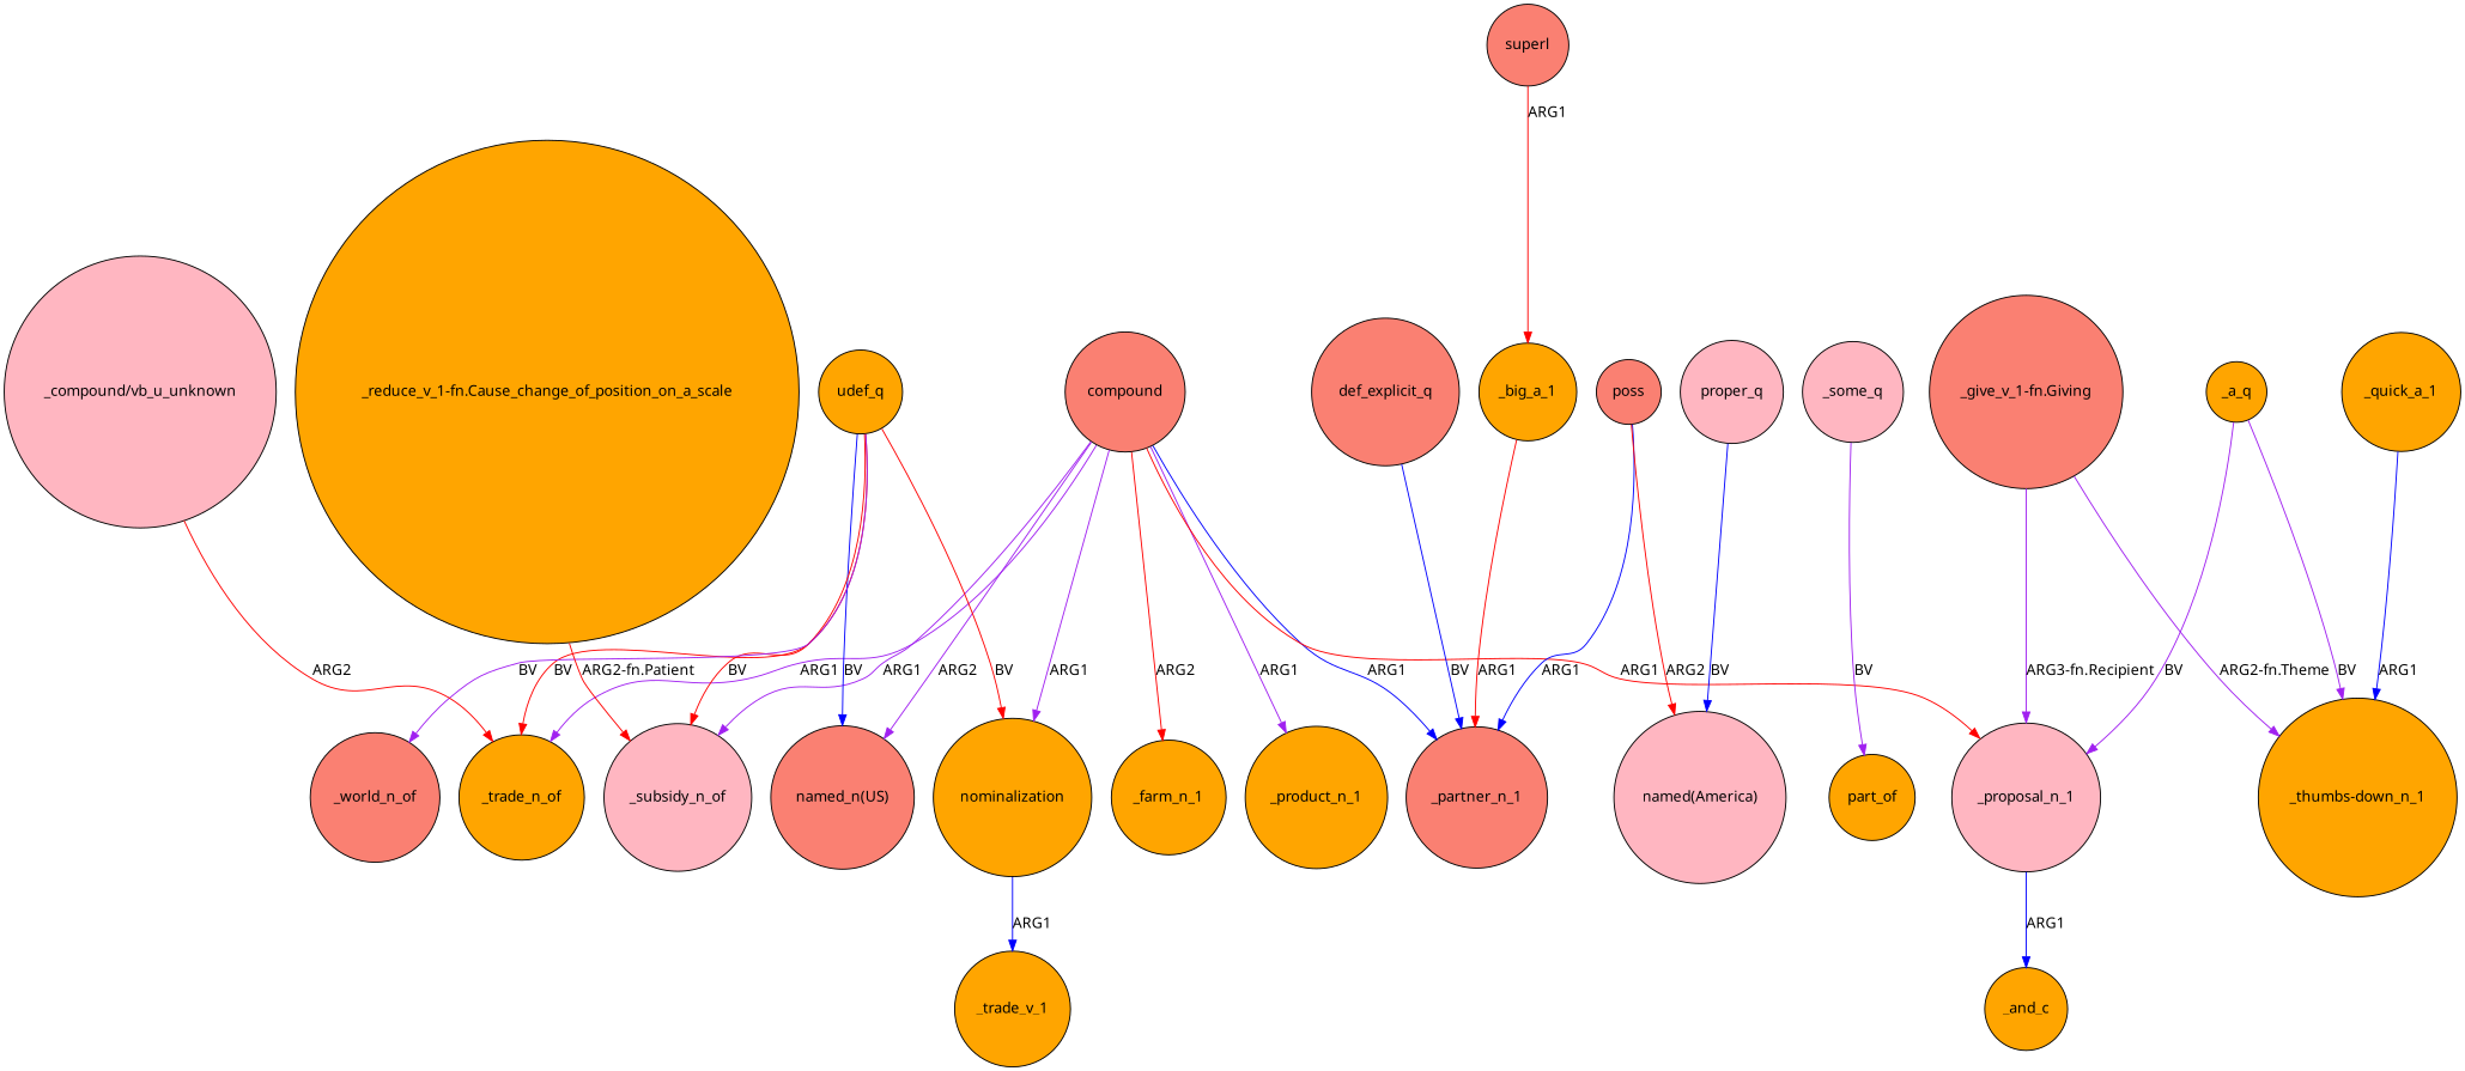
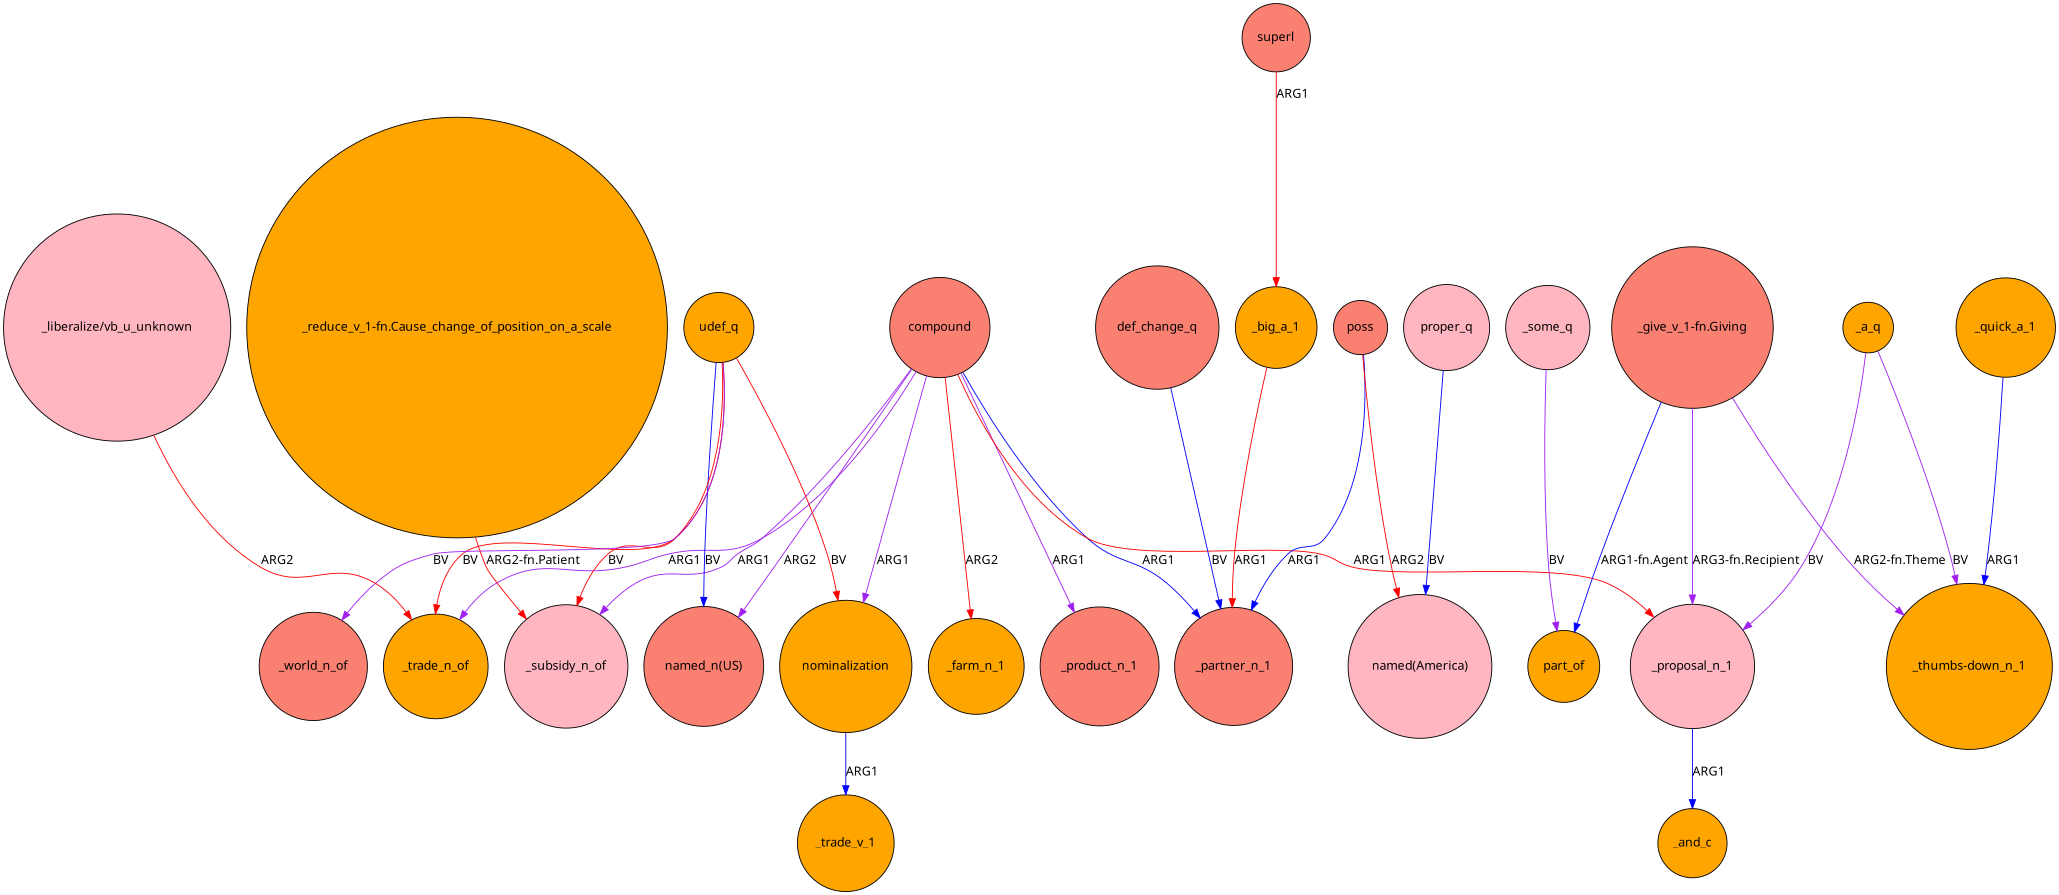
  digraph {
    fontname="Noto Sans"
    node [fillcolor=orange fontname="Noto Sans" shape=circle style=filled]
    edge [color=purple fontname="Noto Sans"]
    compound [fillcolor=salmon]
-   _product_n_1
+   _product_n_1 [fillcolor=salmon]
    _trade_n_of
    "named_n(US)" [fillcolor=salmon]
    _partner_n_1 [fillcolor=salmon]
    nominalization
    _proposal_n_1 [fillcolor=lightpink]
    _farm_n_1
    _subsidy_n_of [fillcolor=lightpink]
    _trade_v_1
    _and_c
    udef_q
    _world_n_of [fillcolor=salmon]
    part_of
-   def_explicit_q [fillcolor=salmon]
+   def_explicit_q [fillcolor=salmon label=def_change_q]
    _big_a_1
    "_give_v_1-fn.Giving" [fillcolor=salmon]
    "_thumbs-down_n_1"
    _some_q [fillcolor=lightpink]
    poss [fillcolor=salmon]
    "named(America)" [fillcolor=lightpink]
-   "_liberalize/vb_u_unknown" [fillcolor=lightpink label="_compound/vb_u_unknown"]
+   "_liberalize/vb_u_unknown" [fillcolor=lightpink]
    _a_q
    "_reduce_v_1-fn.Cause_change_of_position_on_a_scale"
    _quick_a_1
    superl [fillcolor=salmon]
    proper_q [fillcolor=lightpink]
    compound -> _product_n_1 [label=ARG1]
    compound -> _trade_n_of [label=ARG1]
    compound -> "named_n(US)" [label=ARG2]
    compound -> _partner_n_1 [color=blue label=ARG1]
    compound -> nominalization [label=ARG1]
    compound -> _proposal_n_1 [color=red label=ARG1]
    compound -> _farm_n_1 [color=red label=ARG2]
    compound -> _subsidy_n_of [label=ARG1]
    nominalization -> _trade_v_1 [color=blue label=ARG1]
    _proposal_n_1 -> _and_c [color=blue label=ARG1]
    udef_q -> _trade_n_of [color=red label=BV]
    udef_q -> "named_n(US)" [color=blue label=BV]
    udef_q -> nominalization [color=red label=BV]
    udef_q -> _subsidy_n_of [color=red label=BV]
    udef_q -> _world_n_of [label=BV]
    def_explicit_q -> _partner_n_1 [color=blue label=BV]
    _big_a_1 -> _partner_n_1 [color=red label=ARG1]
    "_give_v_1-fn.Giving" -> _proposal_n_1 [label="ARG3-fn.Recipient"]
+   "_give_v_1-fn.Giving" -> part_of [color=blue label="ARG1-fn.Agent"]
    "_give_v_1-fn.Giving" -> "_thumbs-down_n_1" [label="ARG2-fn.Theme"]
    _some_q -> part_of [label=BV]
    poss -> _partner_n_1 [color=blue label=ARG1]
    poss -> "named(America)" [color=red label=ARG2]
    "_liberalize/vb_u_unknown" -> _trade_n_of [color=red label=ARG2]
    _a_q -> _proposal_n_1 [label=BV]
    _a_q -> "_thumbs-down_n_1" [label=BV]
    "_reduce_v_1-fn.Cause_change_of_position_on_a_scale" -> _subsidy_n_of [color=red label="ARG2-fn.Patient"]
    _quick_a_1 -> "_thumbs-down_n_1" [color=blue label=ARG1]
    superl -> _big_a_1 [color=red label=ARG1]
    proper_q -> "named(America)" [color=blue label=BV]
  }
